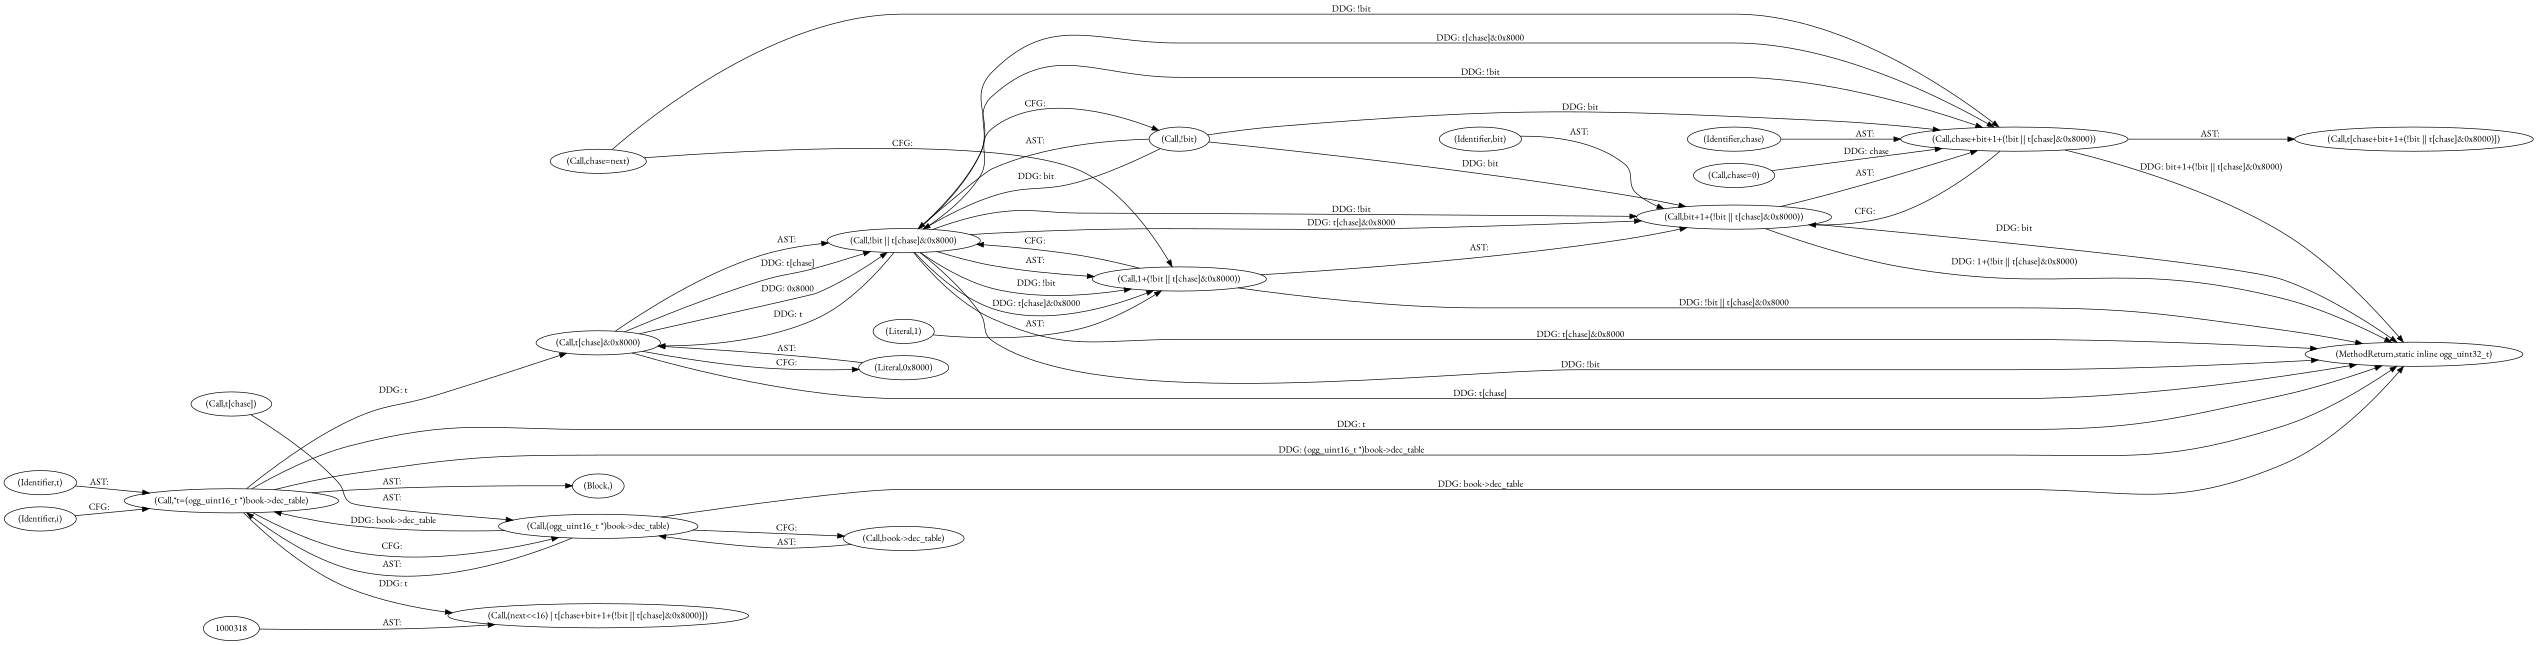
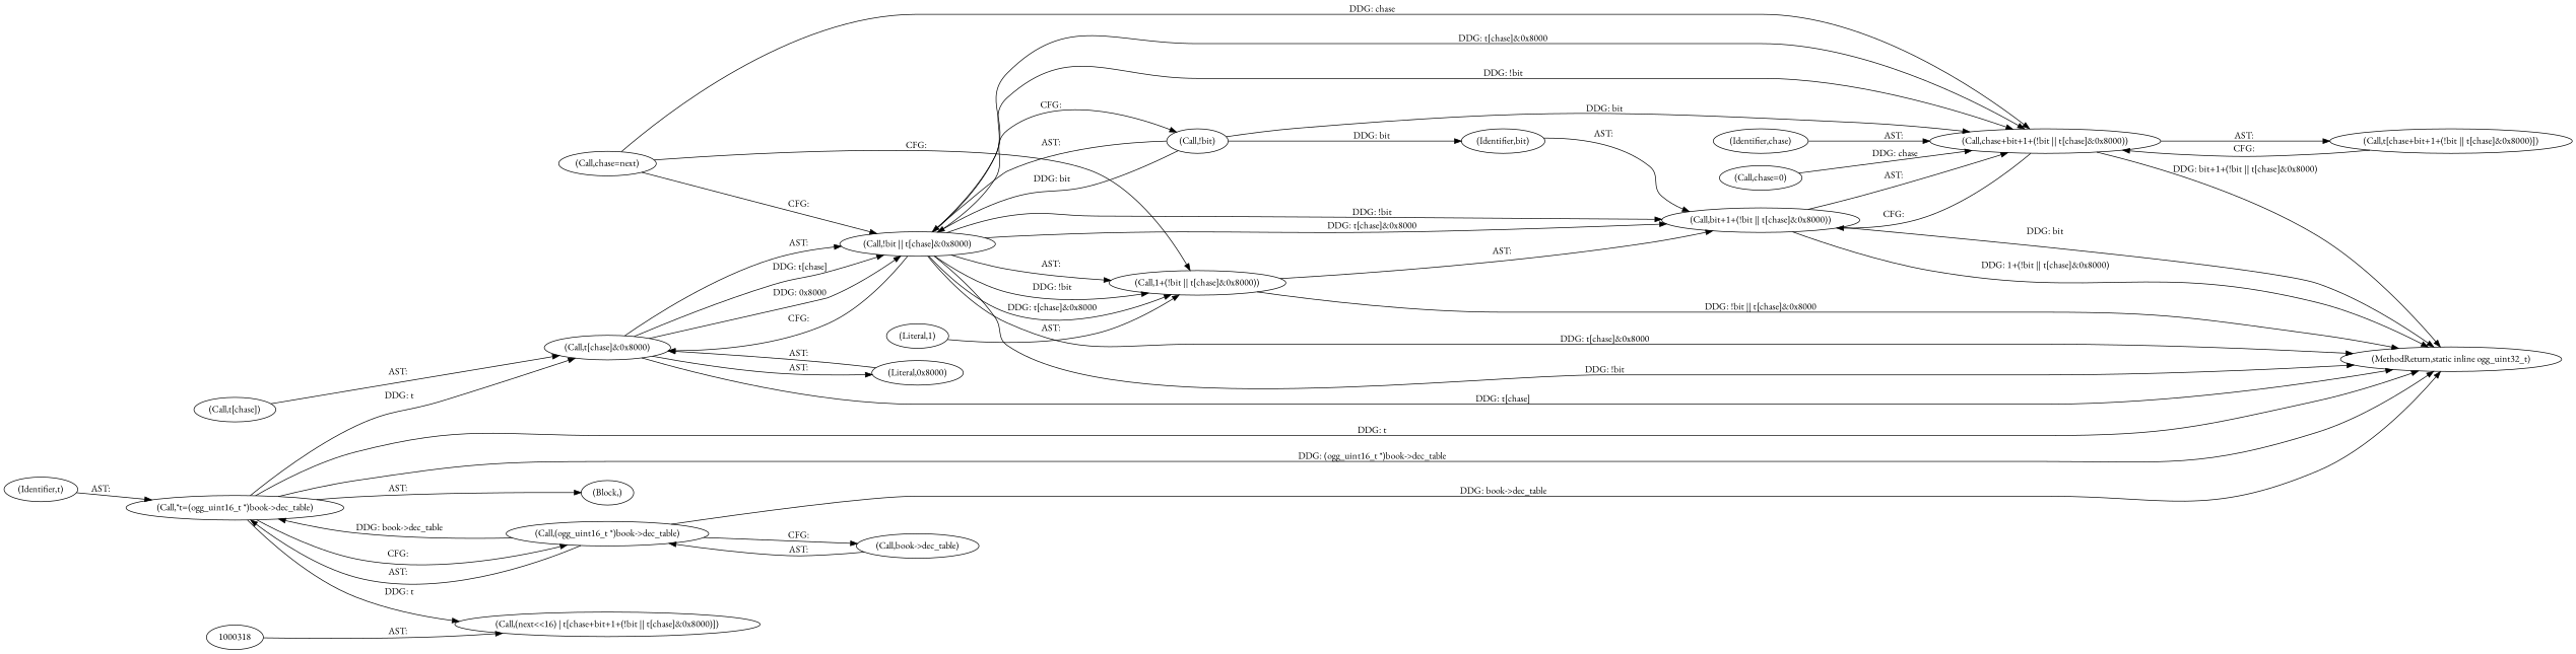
  digraph {
    fontname="EB Garamond"
    rankdir=LR
    node [fontname="EB Garamond"]
    edge [fontname="EB Garamond"]
    n1 [label="(Call,t[chase]&0x8000)"]
    n2 [label="(Call,!bit || t[chase]&0x8000)"]
    n3 [label="(Literal,0x8000)"]
    n4 [label="(MethodReturn,static inline ogg_uint32_t)"]
    n5 [label="(Call,chase+bit+1+(!bit || t[chase]&0x8000))"]
    n6 [label="(Call,bit+1+(!bit || t[chase]&0x8000))"]
    n7 [label="(Call,1+(!bit || t[chase]&0x8000))"]
    n8 [label="(Call,!bit)"]
    n9 [label="(Call,*t=(ogg_uint16_t *)book->dec_table)"]
    n10 [label="(Call,(ogg_uint16_t *)book->dec_table)"]
    n11 [label="(Call,(next<<16) | t[chase+bit+1+(!bit || t[chase]&0x8000)])"]
    n12 [label="(Block,)"]
    n13 [label="(Call,book->dec_table)"]
    n14 [label="(Call,t[chase+bit+1+(!bit || t[chase]&0x8000)])"]
    n15 [label="(Identifier,t)"]
    n16 [label="(Identifier,chase)"]
    n17 [label="(Literal,1)"]
    n18 [label="(Call,t[chase])"]
    n19 [label="(Call,chase=next)"]
    n20 [label="(Call,chase=0)"]
-   n21 [label="(Identifier,i)"]
    n22 [label="(Identifier,bit)"]
    1000318
    n1 -> n2 [label="AST: "]
    n1 -> n2 [label="DDG: t[chase]"]
    n1 -> n2 [label="DDG: 0x8000"]
-   n1 -> n3 [label="CFG: "]
+   n1 -> n3 [label="AST: "]
    n1 -> n4 [label="DDG: t[chase]"]
-   n2 -> n1 [label="DDG: t"]
+   n2 -> n1 [label="CFG: "]
    n2 -> n4 [label="DDG: t[chase]&0x8000"]
    n2 -> n4 [label="DDG: !bit"]
    n2 -> n5 [label="DDG: !bit"]
    n2 -> n5 [label="DDG: t[chase]&0x8000"]
    n2 -> n6 [label="DDG: !bit"]
    n2 -> n6 [label="DDG: t[chase]&0x8000"]
    n2 -> n7 [label="AST: "]
    n2 -> n7 [label="DDG: !bit"]
    n2 -> n7 [label="DDG: t[chase]&0x8000"]
    n2 -> n8 [label="CFG: "]
    n3 -> n1 [label="AST: "]
    n5 -> n4 [label="DDG: bit+1+(!bit || t[chase]&0x8000)"]
    n5 -> n6 [label="CFG: "]
    n5 -> n14 [label="AST: "]
    n6 -> n4 [label="DDG: 1+(!bit || t[chase]&0x8000)"]
    n6 -> n4 [label="DDG: bit"]
    n6 -> n5 [label="AST: "]
-   n7 -> n2 [label="CFG: "]
+   n19 -> n2 [label="CFG: "]
    n7 -> n4 [label="DDG: !bit || t[chase]&0x8000"]
    n7 -> n6 [label="AST: "]
    n8 -> n2 [label="AST: "]
    n8 -> n2 [label="DDG: bit"]
    n8 -> n5 [label="DDG: bit"]
-   n8 -> n6 [label="DDG: bit"]
+   n8 -> n22 [label="DDG: bit"]
    n9 -> n1 [label="DDG: t"]
    n9 -> n4 [label="DDG: t"]
    n9 -> n4 [label="DDG: (ogg_uint16_t *)book->dec_table"]
    n9 -> n10 [label="CFG: "]
    n9 -> n11 [label="DDG: t"]
    n9 -> n12 [label="AST: "]
    n10 -> n4 [label="DDG: book->dec_table"]
    n10 -> n9 [label="AST: "]
    n10 -> n9 [label="DDG: book->dec_table"]
    n10 -> n13 [label="CFG: "]
    n13 -> n10 [label="AST: "]
+   n14 -> n5 [label="CFG: "]
    n15 -> n9 [label="AST: "]
    n16 -> n5 [label="AST: "]
    n17 -> n7 [label="AST: "]
-   n18 -> n10 [label="AST: "]
-   n19 -> n5 [label="DDG: !bit"]
+   n18 -> n1 [label="AST: "]
+   n19 -> n5 [label="DDG: chase"]
    n19 -> n7 [label="CFG: "]
    n20 -> n5 [label="DDG: chase"]
-   n21 -> n9 [label="CFG: "]
    n22 -> n6 [label="AST: "]
    1000318 -> n11 [label="AST: "]
  }
